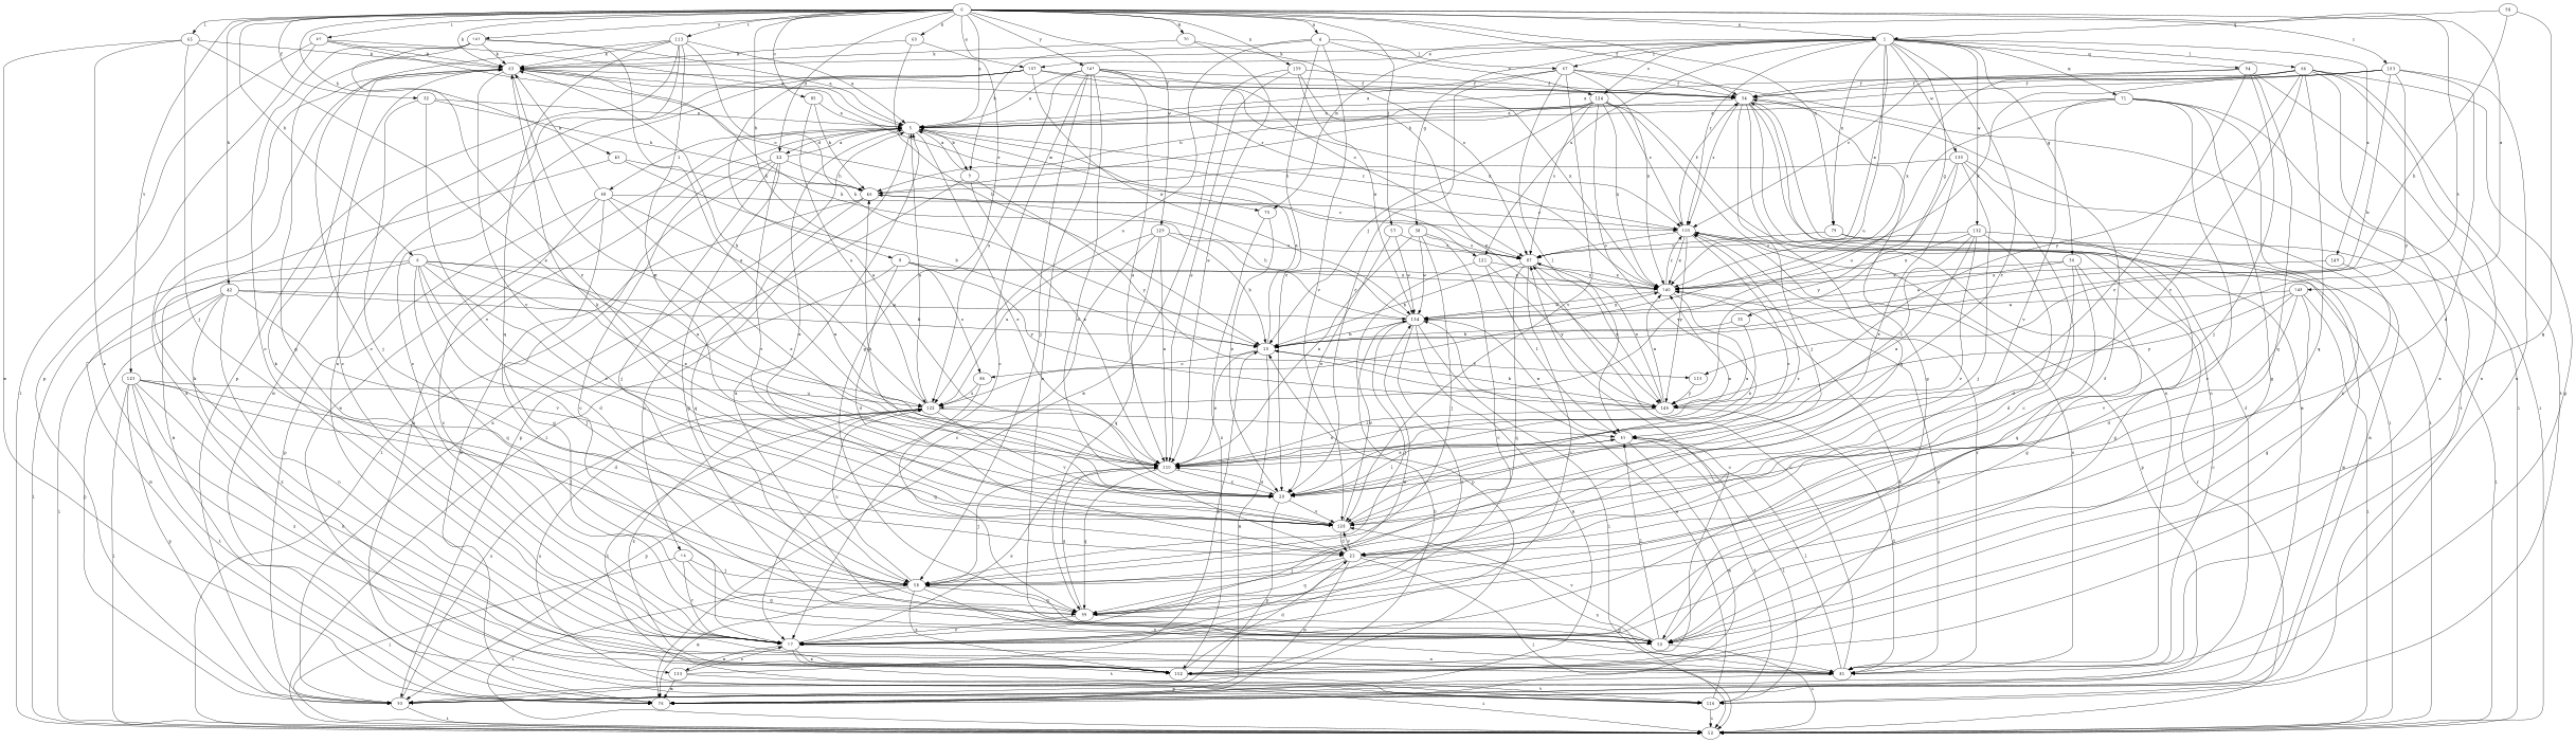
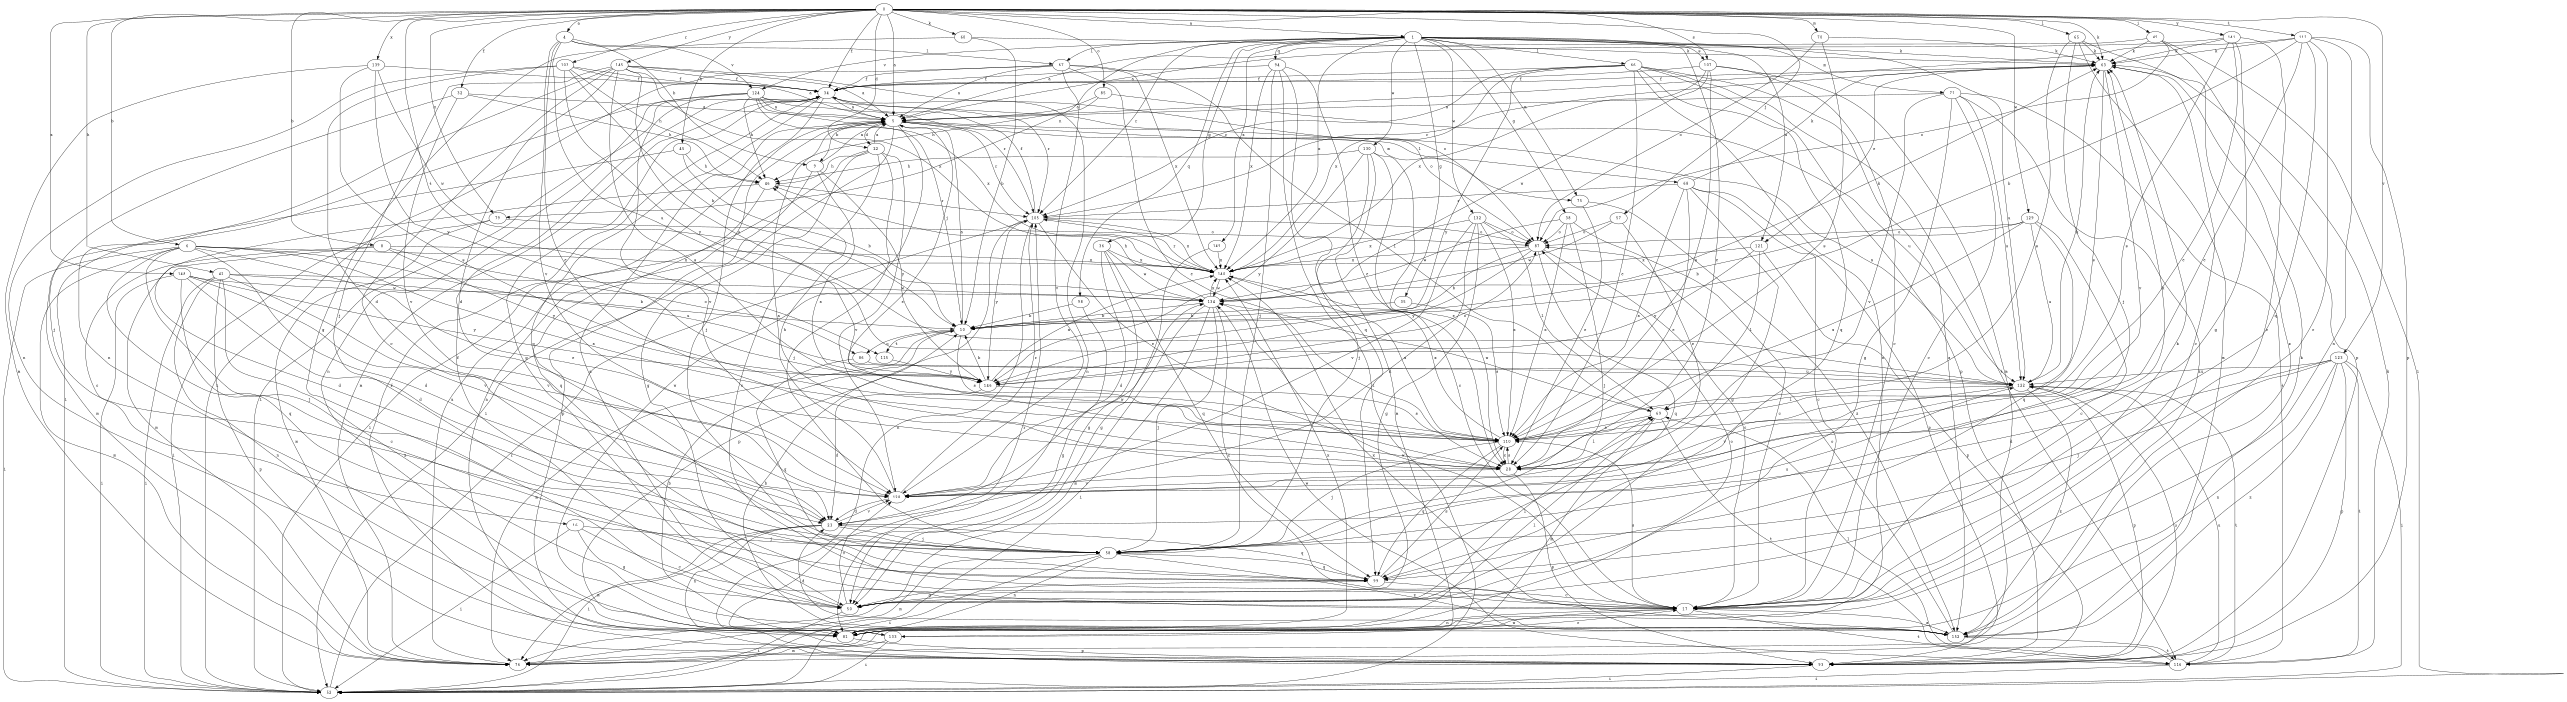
  strict digraph {
    fontname="Courier Prime"
    node [fontname="Courier Prime"]
    edge [fontname="Courier Prime"]
    0
    1
    4
    5
    6
    8
    22
    32
    34
    42
    45
    49
    57
    60
    63
    65
    70
    79
    85
    103
    107
    113
    115
    123
    129
    139
    141
    145
    148
    28
    35
    36
    38
    66
    67
    71
    75
    94
    98
    105
    121
    122
    124
    130
    132
    140
    149
    9
    128
    52
    68
    133
    23
    58
    76
    99
    110
    16
    86
    146
    17
    n62 [label=50]
    46
    81
    93
    10
    134
    152
    87
    116
    69
    0 -> 1 [label=a]
    0 -> 4 [label=a]
    0 -> 5 [label=a]
    0 -> 6 [label=b]
    0 -> 8 [label=b]
    0 -> 22 [label=d]
    0 -> 32 [label=f]
    0 -> 34 [label=f]
    0 -> 42 [label=h]
    0 -> 45 [label=h]
    0 -> 49 [label=i]
    0 -> 57 [label=j]
    0 -> 60 [label=k]
    0 -> 63 [label=k]
    0 -> 65 [label=l]
    0 -> 70 [label=m]
    0 -> 79 [label=n]
    0 -> 85 [label=o]
    0 -> 103 [label=r]
    0 -> 107 [label=s]
    0 -> 113 [label=t]
    0 -> 115 [label=t]
    0 -> 123 [label=v]
    0 -> 129 [label=w]
    0 -> 139 [label=x]
    0 -> 141 [label=y]
    0 -> 145 [label=y]
    0 -> 148 [label=z]
    1 -> 63 [label=k]
    1 -> 79 [label=n]
    1 -> 107 [label=s]
    1 -> 28 [label=e]
    1 -> 35 [label=g]
    1 -> 36 [label=g]
    1 -> 38 [label=g]
    1 -> 66 [label=l]
    1 -> 67 [label=l]
    1 -> 71 [label=m]
    1 -> 75 [label=m]
    1 -> 94 [label=q]
-   98 -> 1 [label=q]
+   1 -> 98 [label=q]
    1 -> 105 [label=r]
    1 -> 121 [label=u]
    1 -> 122 [label=u]
    1 -> 124 [label=v]
    1 -> 130 [label=w]
    1 -> 132 [label=w]
    1 -> 140 [label=x]
    1 -> 149 [label=z]
    4 -> 28 [label=e]
    4 -> 67 [label=l]
    4 -> 122 [label=u]
    4 -> 124 [label=v]
    4 -> 9 [label=b]
    4 -> 128 [label=v]
    5 -> 22 [label=d]
    5 -> 28 [label=e]
    5 -> 75 [label=m]
    5 -> 105 [label=r]
    5 -> 9 [label=b]
    5 -> 52 [label=i]
    5 -> 68 [label=l]
    5 -> 133 [label=w]
    6 -> 28 [label=e]
    6 -> 122 [label=u]
    6 -> 140 [label=x]
    6 -> 52 [label=i]
    6 -> 23 [label=d]
    6 -> 58 [label=j]
    6 -> 76 [label=m]
    6 -> 99 [label=q]
    6 -> 110 [label=s]
    8 -> 140 [label=x]
    8 -> 23 [label=d]
    8 -> 16 [label=c]
    8 -> 86 [label=o]
    8 -> 146 [label=y]
    22 -> 5 [label=a]
    22 -> 128 [label=v]
    22 -> 52 [label=i]
    22 -> 58 [label=j]
    22 -> 17 [label=c]
    22 -> n62 [label=g]
    22 -> 46 [label=h]
    32 -> 5 [label=a]
    32 -> 128 [label=v]
    32 -> 58 [label=j]
    32 -> 46 [label=h]
    34 -> 5 [label=a]
    34 -> 105 [label=r]
    34 -> 52 [label=i]
    34 -> 58 [label=j]
    34 -> 76 [label=m]
    34 -> 99 [label=q]
    34 -> n62 [label=g]
    34 -> 81 [label=n]
    42 -> 128 [label=v]
    42 -> 52 [label=i]
    42 -> 81 [label=n]
    42 -> 93 [label=p]
    42 -> 10 [label=b]
    42 -> 134 [label=w]
    42 -> 152 [label=z]
    45 -> 76 [label=m]
    45 -> 46 [label=h]
    45 -> 10 [label=b]
    49 -> 5 [label=a]
    49 -> 63 [label=k]
    49 -> 52 [label=i]
    49 -> 93 [label=p]
    49 -> 87 [label=o]
    57 -> 28 [label=e]
    57 -> 134 [label=w]
    57 -> 87 [label=o]
    60 -> 63 [label=k]
    60 -> n62 [label=g]
    60 -> 10 [label=b]
    63 -> 34 [label=f]
    63 -> 105 [label=r]
    63 -> 121 [label=e]
    63 -> 128 [label=v]
    63 -> 110 [label=s]
    63 -> 17 [label=c]
    65 -> 63 [label=k]
    65 -> 58 [label=j]
    65 -> 76 [label=m]
    65 -> 110 [label=s]
    65 -> 152 [label=z]
    70 -> 63 [label=k]
    70 -> 110 [label=s]
    70 -> 87 [label=o]
    79 -> 52 [label=i]
    79 -> 76 [label=m]
    79 -> 87 [label=o]
    85 -> 5 [label=a]
    85 -> 122 [label=u]
    85 -> 46 [label=h]
    103 -> 5 [label=a]
    103 -> 34 [label=f]
    103 -> 23 [label=d]
    103 -> 146 [label=y]
    103 -> 46 [label=h]
    103 -> 81 [label=n]
    103 -> 10 [label=b]
    107 -> 34 [label=f]
    107 -> 140 [label=x]
    107 -> 76 [label=m]
    107 -> 110 [label=s]
    107 -> 17 [label=c]
    107 -> 134 [label=w]
    113 -> 5 [label=a]
    113 -> 63 [label=k]
    113 -> 28 [label=e]
    113 -> 99 [label=q]
    113 -> 17 [label=c]
    113 -> 81 [label=n]
    113 -> 93 [label=p]
    113 -> 10 [label=b]
    115 -> 146 [label=y]
    123 -> 122 [label=u]
    123 -> 52 [label=i]
    123 -> 23 [label=d]
    123 -> 58 [label=j]
    123 -> 81 [label=n]
    123 -> 93 [label=p]
    123 -> 152 [label=z]
    123 -> 116 [label=t]
    129 -> 122 [label=u]
    129 -> 99 [label=q]
    129 -> 110 [label=s]
    129 -> 17 [label=c]
    129 -> 10 [label=b]
    129 -> 87 [label=o]
    139 -> 34 [label=f]
    139 -> 76 [label=m]
    139 -> 110 [label=s]
    139 -> 146 [label=y]
    139 -> 134 [label=w]
    141 -> 5 [label=a]
    141 -> 63 [label=k]
    141 -> 28 [label=e]
    141 -> 110 [label=s]
    141 -> 17 [label=c]
    141 -> n62 [label=g]
    145 -> 5 [label=a]
    145 -> 34 [label=f]
    145 -> 122 [label=u]
    145 -> 140 [label=x]
    145 -> 23 [label=d]
    145 -> 58 [label=j]
    145 -> 110 [label=s]
    145 -> 17 [label=c]
    145 -> 81 [label=n]
    145 -> 87 [label=o]
    148 -> 128 [label=v]
    148 -> 52 [label=i]
    148 -> 23 [label=d]
    148 -> 146 [label=y]
    148 -> 17 [label=c]
    148 -> 134 [label=w]
    28 -> 128 [label=v]
    28 -> 110 [label=s]
    28 -> 46 [label=h]
    28 -> 93 [label=p]
    28 -> 69 [label=l]
    35 -> 110 [label=s]
    35 -> 10 [label=b]
    36 -> 140 [label=x]
    36 -> 23 [label=d]
    36 -> 99 [label=q]
    36 -> n62 [label=g]
    36 -> 134 [label=w]
    38 -> 58 [label=j]
    38 -> 110 [label=s]
    38 -> 17 [label=c]
    38 -> 134 [label=w]
    38 -> 87 [label=o]
    66 -> 34 [label=f]
    66 -> 28 [label=e]
    66 -> 105 [label=r]
    66 -> 140 [label=x]
    66 -> 99 [label=q]
    66 -> 146 [label=y]
    66 -> 81 [label=n]
    66 -> 93 [label=p]
    66 -> 152 [label=z]
    66 -> 116 [label=t]
    67 -> 5 [label=a]
    67 -> 34 [label=f]
    67 -> 28 [label=e]
    67 -> 140 [label=x]
    67 -> 128 [label=v]
    67 -> 52 [label=i]
    67 -> 69 [label=l]
    71 -> 5 [label=a]
    71 -> 122 [label=u]
    71 -> 128 [label=v]
    71 -> 17 [label=c]
    71 -> n62 [label=g]
    71 -> 152 [label=z]
    71 -> 116 [label=t]
    75 -> 28 [label=e]
    75 -> 152 [label=z]
    94 -> 34 [label=f]
    94 -> 28 [label=e]
    94 -> 140 [label=x]
    94 -> 52 [label=i]
    94 -> 58 [label=j]
    94 -> 99 [label=q]
    98 -> n62 [label=g]
    98 -> 10 [label=b]
    105 -> 34 [label=f]
    105 -> 28 [label=e]
    105 -> 140 [label=x]
    105 -> 146 [label=y]
    105 -> 81 [label=n]
    105 -> 93 [label=p]
    105 -> 87 [label=o]
    121 -> 140 [label=x]
    121 -> 146 [label=y]
    121 -> 93 [label=p]
    121 -> 69 [label=l]
    122 -> 5 [label=a]
    122 -> 63 [label=k]
    122 -> 128 [label=v]
    122 -> 93 [label=p]
    122 -> 152 [label=z]
    122 -> 116 [label=t]
    122 -> 69 [label=l]
    124 -> 5 [label=a]
    124 -> 105 [label=r]
    124 -> 140 [label=x]
    124 -> 128 [label=v]
    124 -> 52 [label=i]
    124 -> 46 [label=h]
    124 -> 81 [label=n]
    124 -> 10 [label=j]
    124 -> 87 [label=o]
    130 -> 28 [label=e]
    130 -> 58 [label=j]
    130 -> 76 [label=m]
    130 -> 146 [label=y]
    130 -> 17 [label=c]
    130 -> 46 [label=h]
    132 -> 140 [label=x]
    132 -> 128 [label=v]
    132 -> 23 [label=d]
    132 -> 110 [label=s]
    132 -> n62 [label=g]
    132 -> 87 [label=o]
    132 -> 69 [label=l]
    140 -> 105 [label=r]
    140 -> 110 [label=s]
    140 -> 134 [label=w]
    149 -> 140 [label=x]
    149 -> n62 [label=g]
    9 -> 5 [label=a]
    9 -> 110 [label=s]
    9 -> 146 [label=y]
    9 -> 93 [label=p]
    128 -> 5 [label=a]
    128 -> 63 [label=k]
    128 -> 105 [label=r]
    128 -> 23 [label=d]
    128 -> 134 [label=w]
    52 -> 105 [label=r]
    68 -> 63 [label=k]
    68 -> 28 [label=e]
    68 -> 105 [label=r]
    68 -> 110 [label=s]
    68 -> 17 [label=c]
    68 -> n62 [label=g]
    68 -> 93 [label=p]
    133 -> 52 [label=i]
    133 -> 76 [label=m]
    133 -> 17 [label=c]
    133 -> 10 [label=b]
    23 -> 128 [label=v]
    23 -> 52 [label=i]
    23 -> 58 [label=j]
    23 -> 76 [label=m]
    23 -> 99 [label=q]
    23 -> 81 [label=n]
    58 -> 122 [label=u]
    58 -> 52 [label=i]
    58 -> 76 [label=m]
    58 -> 99 [label=q]
    58 -> 81 [label=n]
    58 -> 152 [label=z]
    76 -> 5 [label=a]
    99 -> 110 [label=s]
    99 -> 17 [label=c]
    99 -> n62 [label=g]
    110 -> 28 [label=e]
    110 -> 140 [label=x]
    110 -> 58 [label=j]
    110 -> 99 [label=q]
    16 -> 52 [label=i]
    16 -> 58 [label=j]
    16 -> 17 [label=c]
    16 -> n62 [label=g]
    86 -> 122 [label=u]
    86 -> 99 [label=q]
    146 -> 140 [label=x]
-   146 -> 81 [label=d]
+   146 -> 23 [label=d]
    146 -> 110 [label=s]
    146 -> 10 [label=b]
    146 -> 87 [label=o]
    17 -> 63 [label=k]
    17 -> 133 [label=w]
    17 -> 110 [label=s]
    17 -> 81 [label=n]
    17 -> 134 [label=w]
    17 -> 152 [label=z]
    17 -> 116 [label=t]
    n62 -> 5 [label=a]
    n62 -> 34 [label=f]
    n62 -> 128 [label=v]
    n62 -> 52 [label=i]
    n62 -> 69 [label=l]
    46 -> 105 [label=r]
    46 -> 76 [label=m]
    46 -> 99 [label=q]
    81 -> 105 [label=r]
    81 -> 140 [label=x]
    81 -> 93 [label=p]
    81 -> 87 [label=o]
    81 -> 69 [label=l]
    93 -> 5 [label=a]
    93 -> 34 [label=f]
    93 -> 122 [label=u]
    93 -> 52 [label=i]
    10 -> 5 [label=a]
    10 -> 115 [label=t]
    10 -> 76 [label=m]
    10 -> 110 [label=s]
    10 -> 86 [label=o]
    134 -> 63 [label=k]
    134 -> 140 [label=x]
    134 -> 52 [label=i]
    134 -> 58 [label=j]
    134 -> 76 [label=m]
    134 -> 17 [label=c]
    134 -> 46 [label=h]
    134 -> 10 [label=b]
    152 -> 63 [label=k]
    152 -> 140 [label=x]
    152 -> 23 [label=d]
    152 -> 10 [label=b]
    152 -> 87 [label=o]
    152 -> 116 [label=t]
    87 -> 140 [label=x]
    87 -> 99 [label=q]
    87 -> 146 [label=y]
    87 -> 17 [label=c]
    87 -> 10 [label=b]
    116 -> 63 [label=k]
    116 -> 122 [label=u]
    116 -> 52 [label=i]
    116 -> 134 [label=w]
    116 -> 69 [label=l]
    69 -> 76 [label=m]
    69 -> 110 [label=s]
    69 -> 134 [label=w]
    69 -> 116 [label=t]
  }
